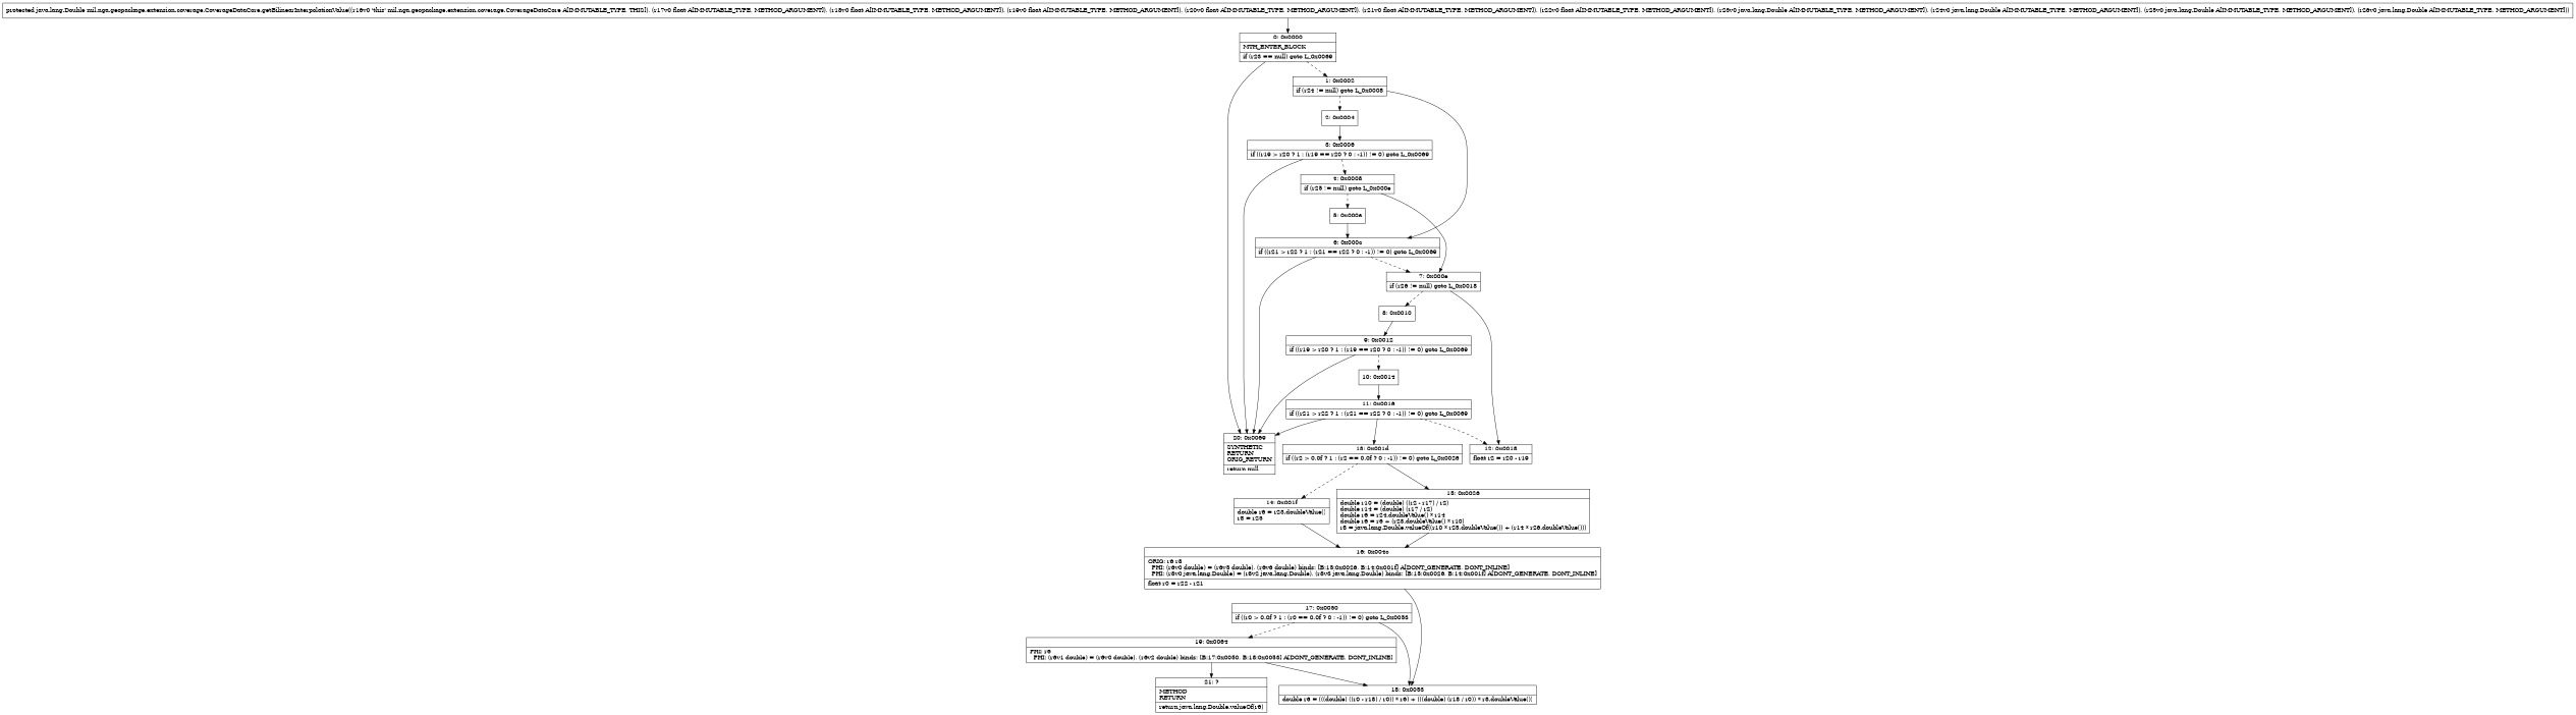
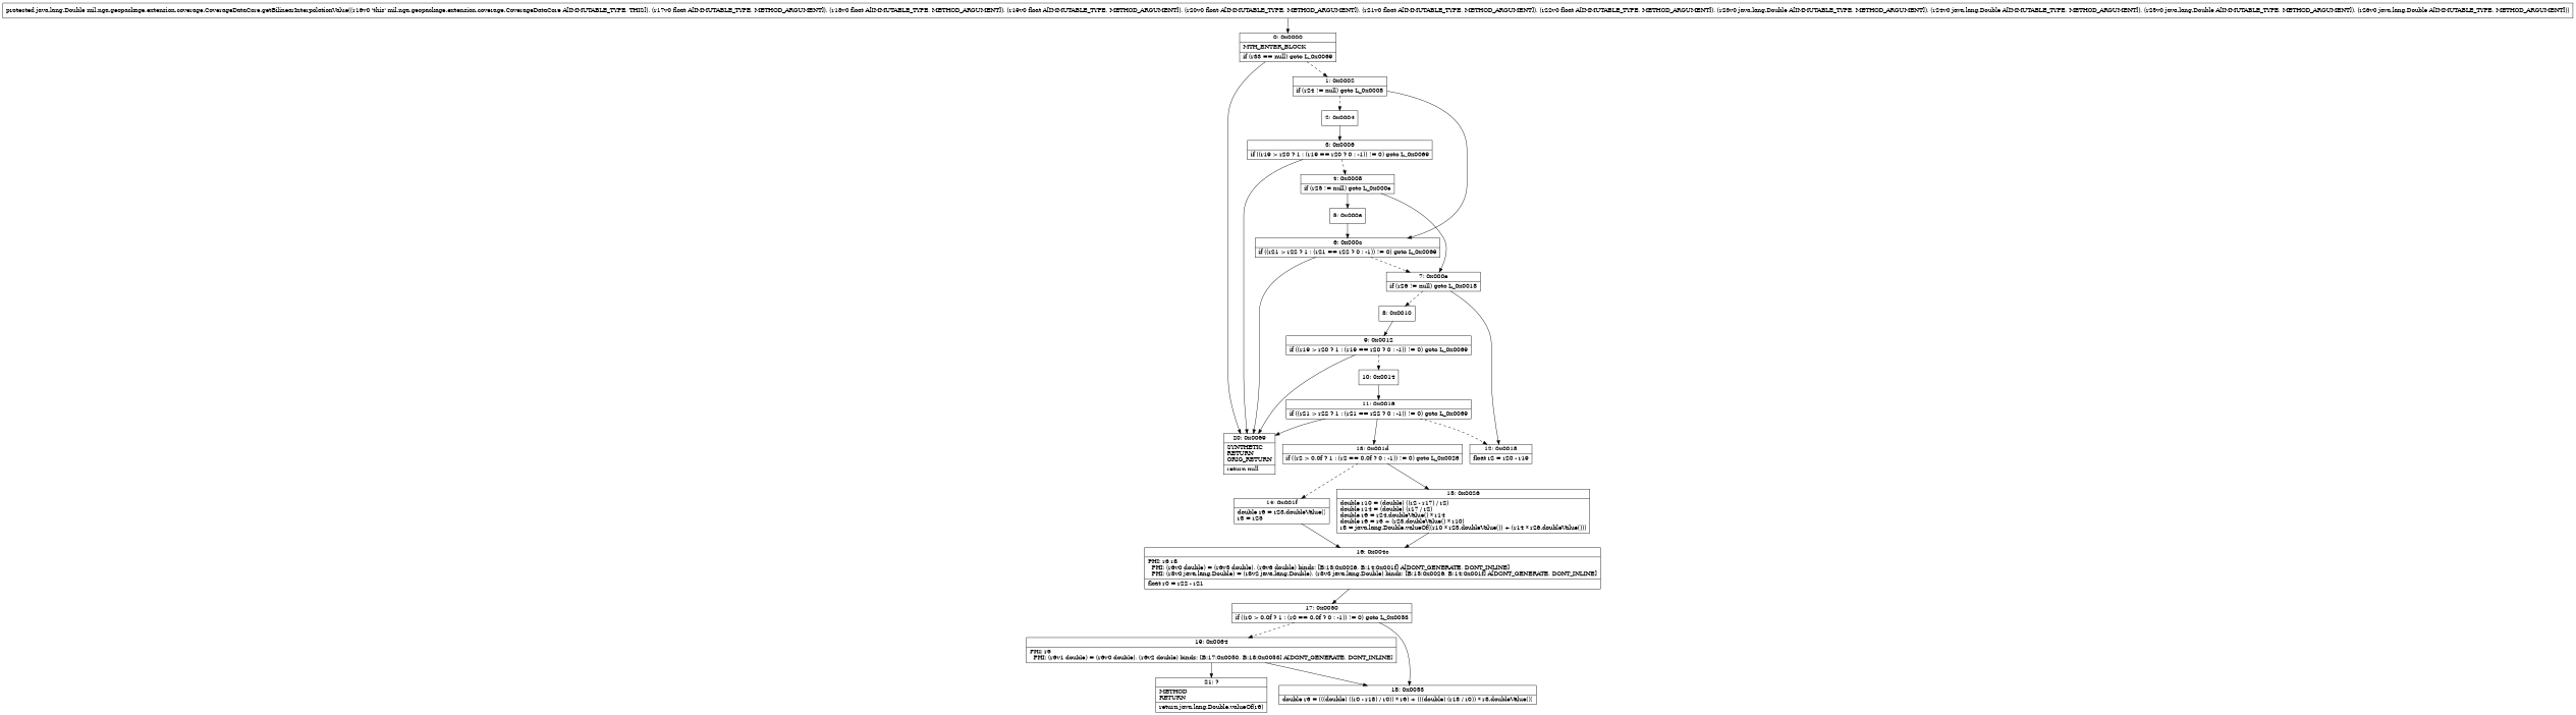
  digraph {
    node [shape=record]
-   n1 [label="{0\:\ 0x0000|MTH_ENTER_BLOCK\l|if (r23 == null) goto L_0x0069\l}"]
+   n1 [label="{0\:\ 0x0000|MTH_ENTER_BLOCK\l|if (r33 == null) goto L_0x0069\l}"]
    n2 [label="{1\:\ 0x0002|if (r24 != null) goto L_0x0008\l}"]
    n3 [label="{20\:\ 0x0069|SYNTHETIC\lRETURN\lORIG_RETURN\l|return null\l}"]
    n4 [label="{2\:\ 0x0004}"]
    n5 [label="{6\:\ 0x000c|if ((r21 \> r22 ? 1 : (r21 == r22 ? 0 : \-1)) != 0) goto L_0x0069\l}"]
    n6 [label="{3\:\ 0x0006|if ((r19 \> r20 ? 1 : (r19 == r20 ? 0 : \-1)) != 0) goto L_0x0069\l}"]
    n7 [label="{4\:\ 0x0008|if (r25 != null) goto L_0x000e\l}"]
    n8 [label="{5\:\ 0x000a}"]
    n9 [label="{7\:\ 0x000e|if (r26 != null) goto L_0x0018\l}"]
    n10 [label="{8\:\ 0x0010}"]
    n11 [label="{12\:\ 0x0018|float r2 = r20 \- r19\l}"]
    n12 [label="{9\:\ 0x0012|if ((r19 \> r20 ? 1 : (r19 == r20 ? 0 : \-1)) != 0) goto L_0x0069\l}"]
    n13 [label="{10\:\ 0x0014}"]
    n14 [label="{11\:\ 0x0016|if ((r21 \> r22 ? 1 : (r21 == r22 ? 0 : \-1)) != 0) goto L_0x0069\l}"]
    n15 [label="{13\:\ 0x001d|if ((r2 \> 0.0f ? 1 : (r2 == 0.0f ? 0 : \-1)) != 0) goto L_0x0026\l}"]
    n16 [label="{14\:\ 0x001f|double r6 = r23.doubleValue()\lr8 = r25\l}"]
    n17 [label="{15\:\ 0x0026|double r10 = (double) ((r2 \- r17) \/ r2)\ldouble r14 = (double) (r17 \/ r2)\ldouble r6 = r24.doubleValue() * r14\ldouble r6 = r6 + (r23.doubleValue() * r10)\lr8 = java.lang.Double.valueOf((r10 * r25.doubleValue()) + (r14 * r26.doubleValue()))\l}"]
-   n18 [label="{16\:\ 0x004c|ORIG: r6 r8 \l  PHI: (r6v0 double) = (r6v5 double), (r6v6 double) binds: [B:15:0x0026, B:14:0x001f] A[DONT_GENERATE, DONT_INLINE]\l  PHI: (r8v0 java.lang.Double) = (r8v2 java.lang.Double), (r8v3 java.lang.Double) binds: [B:15:0x0026, B:14:0x001f] A[DONT_GENERATE, DONT_INLINE]\l|float r0 = r22 \- r21\l}"]
+   n18 [label="{16\:\ 0x004c|PHI: r6 r8 \l  PHI: (r6v0 double) = (r6v5 double), (r6v6 double) binds: [B:15:0x0026, B:14:0x001f] A[DONT_GENERATE, DONT_INLINE]\l  PHI: (r8v0 java.lang.Double) = (r8v2 java.lang.Double), (r8v3 java.lang.Double) binds: [B:15:0x0026, B:14:0x001f] A[DONT_GENERATE, DONT_INLINE]\l|float r0 = r22 \- r21\l}"]
    n19 [label="{17\:\ 0x0050|if ((r0 \> 0.0f ? 1 : (r0 == 0.0f ? 0 : \-1)) != 0) goto L_0x0053\l}"]
    n20 [label="{18\:\ 0x0053|double r6 = (((double) ((r0 \- r18) \/ r0)) * r6) + (((double) (r18 \/ r0)) * r8.doubleValue())\l}"]
    n21 [label="{19\:\ 0x0064|PHI: r6 \l  PHI: (r6v1 double) = (r6v0 double), (r6v2 double) binds: [B:17:0x0050, B:18:0x0053] A[DONT_GENERATE, DONT_INLINE]\l}"]
    n22 [label="{21\:\ ?|METHOD\lRETURN\l|return java.lang.Double.valueOf(r6)\l}"]
    n23 [label="{protected java.lang.Double mil.nga.geopackage.extension.coverage.CoverageDataCore.getBilinearInterpolationValue((r16v0 'this' mil.nga.geopackage.extension.coverage.CoverageDataCore A[IMMUTABLE_TYPE, THIS]), (r17v0 float A[IMMUTABLE_TYPE, METHOD_ARGUMENT]), (r18v0 float A[IMMUTABLE_TYPE, METHOD_ARGUMENT]), (r19v0 float A[IMMUTABLE_TYPE, METHOD_ARGUMENT]), (r20v0 float A[IMMUTABLE_TYPE, METHOD_ARGUMENT]), (r21v0 float A[IMMUTABLE_TYPE, METHOD_ARGUMENT]), (r22v0 float A[IMMUTABLE_TYPE, METHOD_ARGUMENT]), (r23v0 java.lang.Double A[IMMUTABLE_TYPE, METHOD_ARGUMENT]), (r24v0 java.lang.Double A[IMMUTABLE_TYPE, METHOD_ARGUMENT]), (r25v0 java.lang.Double A[IMMUTABLE_TYPE, METHOD_ARGUMENT]), (r26v0 java.lang.Double A[IMMUTABLE_TYPE, METHOD_ARGUMENT])) }"]
    n1 -> n2 [style=dashed]
    n1 -> n3
    n2 -> n4 [style=dashed]
    n2 -> n5
    n4 -> n6
    n5 -> n3
    n5 -> n9 [style=dashed]
    n6 -> n3
    n6 -> n7 [style=dashed]
-   n7 -> n8 [style=dashed]
+   n7 -> n8 [style=solid]
    n7 -> n9
    n8 -> n5
    n9 -> n10 [style=dashed]
    n9 -> n11
    n10 -> n12
    n12 -> n3
    n12 -> n13 [style=dashed]
    n13 -> n14
    n14 -> n3
    n14 -> n11 [style=dashed]
    n14 -> n15
    n15 -> n16 [style=dashed]
    n15 -> n17
    n16 -> n18
    n17 -> n18
-   n18 -> n20
+   n18 -> n19
    n19 -> n20
    n19 -> n21 [style=dashed]
    n21 -> n20
    n21 -> n22
    n23 -> n1
  }
